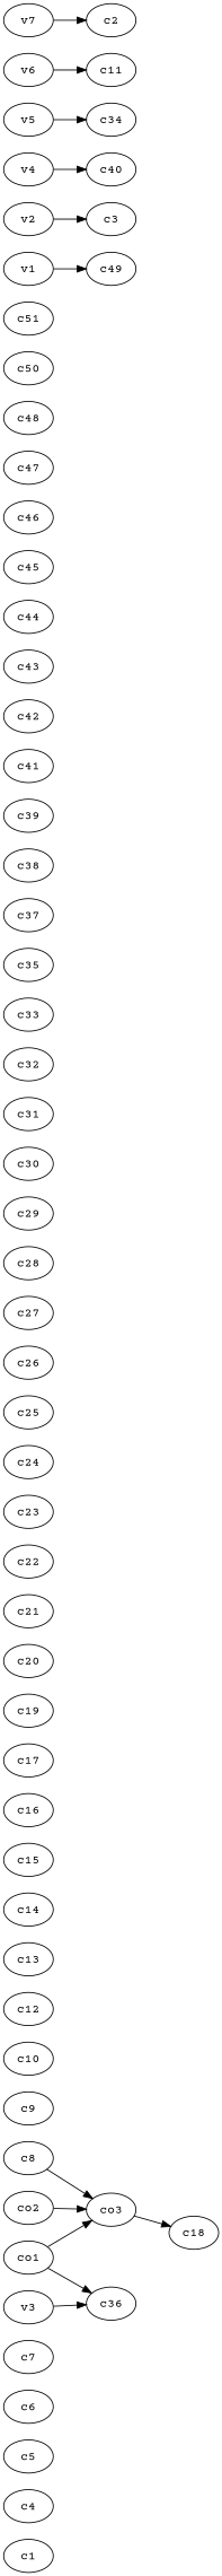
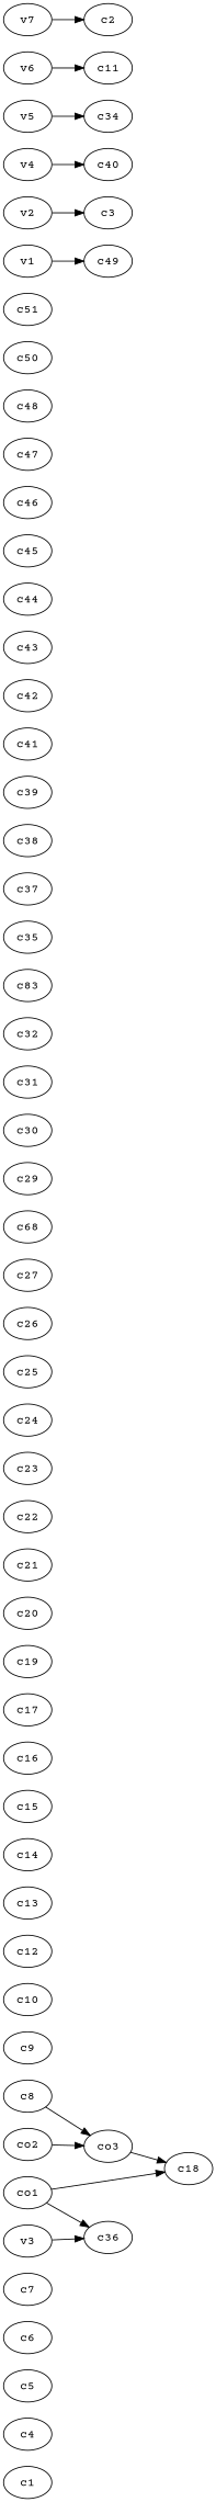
  strict digraph {
    fontname="Courier Prime"
    rankdir=LR
    node [fontname="Courier Prime"]
    edge [fontname="Courier Prime" weight=1]
    c1
    c4
    c5
    c6
    c7
    c8
    co3
    c18
    c9
    c10
    c12
    c13
    c14
    c15
    c16
    c17
    c19
    c20
    c21
    c22
    c23
    c24
    c25
    c26
    c27
-   c28
+   c28 [label=c68]
    c29
    c30
    c31
    c32
-   c33
+   c33 [label=c83]
    c35
    c37
    c38
    c39
    c41
    c42
    c43
    c44
    c45
    c46
    c47
    c48
    c50
    c51
    v1
    c49
    v2
    c3
    v3
    c36
    v4
    c40
    v5
    c34
    v6
    c11
    v7
    c2
    co1
    co2
    c8 -> co3
    co3 -> c18
    v1 -> c49
    v2 -> c3
    v3 -> c36
    v4 -> c40
    v5 -> c34
    v6 -> c11
    v7 -> c2
-   co1 -> co3
+   co1 -> c18
    co1 -> c36
    co2 -> co3
  }
